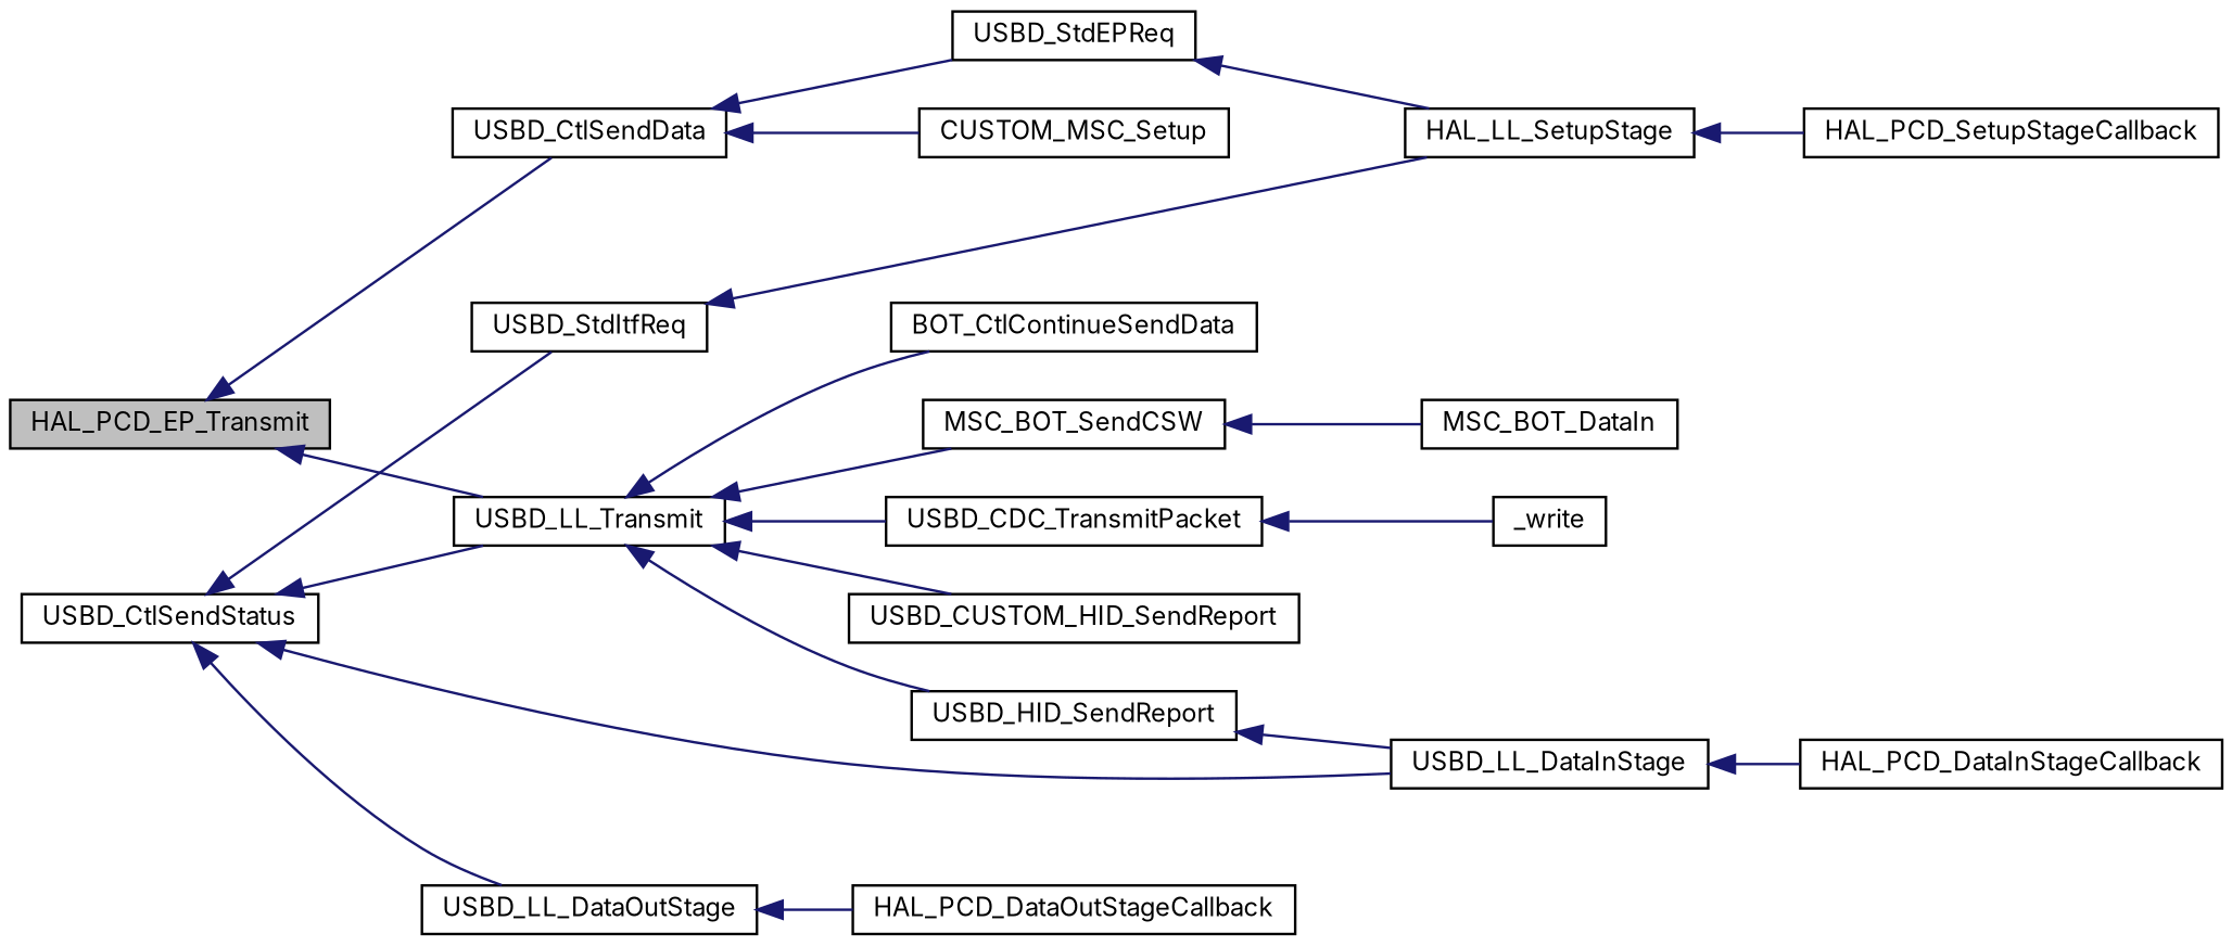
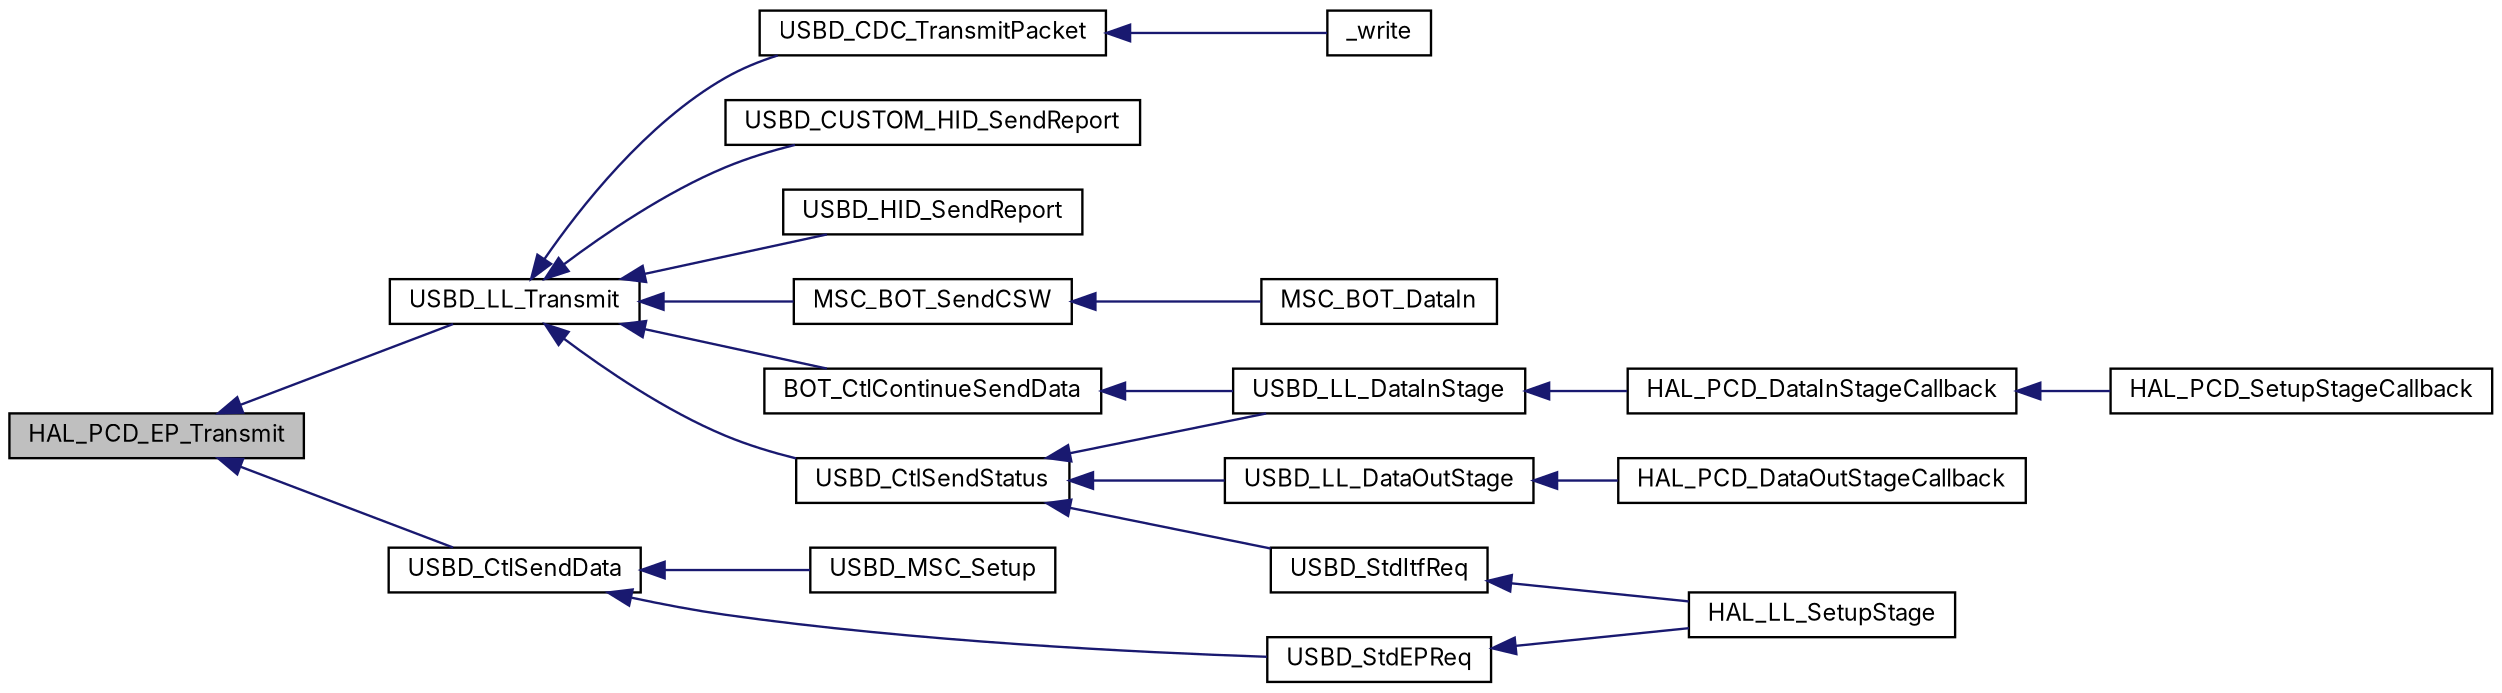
  digraph {
    fontname=Inter
    rankdir=LR
    node [color=black fillcolor=white fontname=Inter fontsize=10 shape=record style=filled]
    edge [color=midnightblue dir=back fontname=Inter fontsize=10 labelfontname=Helvetica labelfontsize=10 style=solid]
    n1 [fillcolor=grey75 fontcolor=black height=0.2 label=HAL_PCD_EP_Transmit width=0.4]
    n2 [height=0.2 label=USBD_LL_Transmit width=0.4]
    n3 [height=0.2 label=USBD_CtlSendData width=0.4]
    n4 [height=0.2 label=USBD_CDC_TransmitPacket width=0.4]
    n5 [height=0.2 label=USBD_CUSTOM_HID_SendReport width=0.4]
    n6 [height=0.2 label=USBD_HID_SendReport width=0.4]
    n7 [height=0.2 label=MSC_BOT_SendCSW width=0.4]
    n8 [height=0.2 label=BOT_CtlContinueSendData width=0.4]
    n9 [height=0.2 label=USBD_CtlSendStatus width=0.4]
    n10 [height=0.2 label=_write width=0.4]
    n11 [height=0.2 label=MSC_BOT_DataIn width=0.4]
-   n12 [height=0.2 label=CUSTOM_MSC_Setup width=0.4]
+   n12 [height=0.2 label=USBD_MSC_Setup width=0.4]
    n13 [height=0.2 label=USBD_StdEPReq width=0.4]
    n14 [height=0.2 label=USBD_LL_DataInStage width=0.4]
    n15 [height=0.2 label=USBD_LL_DataOutStage width=0.4]
    n16 [height=0.2 label=USBD_StdItfReq width=0.4]
    n17 [height=0.2 label=HAL_LL_SetupStage width=0.4]
    n18 [height=0.2 label=HAL_PCD_SetupStageCallback width=0.4]
    n19 [height=0.2 label=HAL_PCD_DataInStageCallback width=0.4]
    n20 [height=0.2 label=HAL_PCD_DataOutStageCallback width=0.4]
    n1 -> n2
    n1 -> n3
    n2 -> n4
    n2 -> n5
    n2 -> n6
    n2 -> n7
    n2 -> n8
-   n9 -> n2
+   n2 -> n9
    n3 -> n12
    n3 -> n13
    n4 -> n10
    n7 -> n11
-   n6 -> n14
+   n8 -> n14
    n9 -> n14
    n9 -> n15
    n9 -> n16
    n13 -> n17
    n14 -> n19
    n15 -> n20
    n16 -> n17
-   n17 -> n18
+   n19 -> n18
  }
